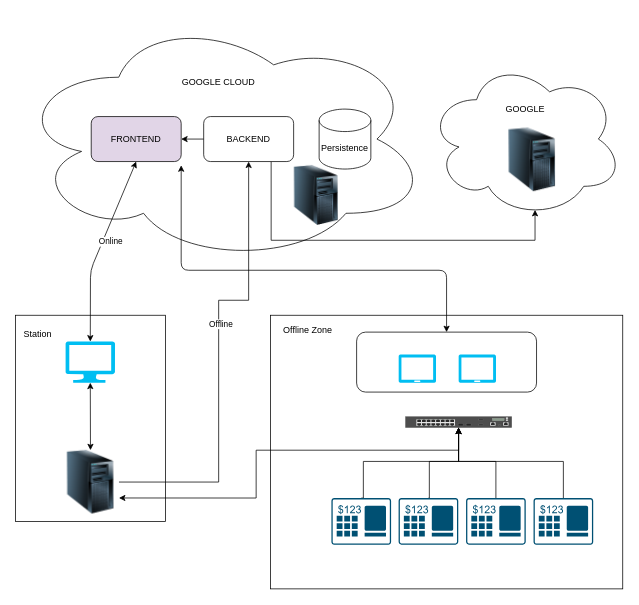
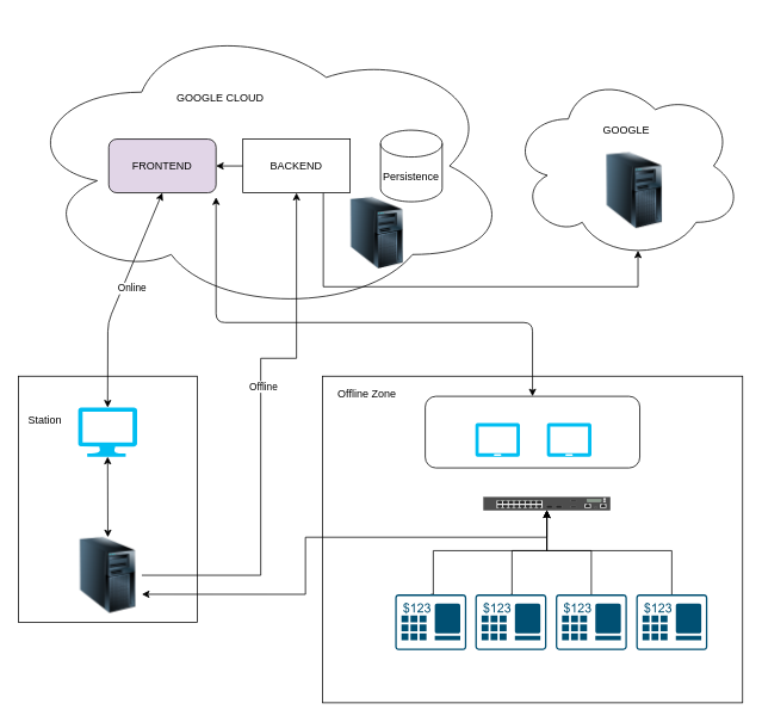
  <mxCell id="0" />
  <mxCell id="1" parent="0" />
  <mxCell id="2" value="" style="rounded=0;whiteSpace=wrap;html=1;" vertex="1" parent="1"><mxGeometry x="360" y="420" width="470" height="365" as="geometry" /></mxCell>
  <mxCell id="3" style="edgeStyle=orthogonalEdgeStyle;rounded=0;orthogonalLoop=1;jettySize=auto;html=1;exitX=0.5;exitY=0;exitDx=0;exitDy=0;exitPerimeter=0;" edge="1" parent="1" source="36" target="7"><mxGeometry relative="1" as="geometry"><mxPoint x="484" y="555" as="targetPoint" /><Array as="points"><mxPoint x="484" y="664" /><mxPoint x="484" y="615" /><mxPoint x="611" y="615" /></Array><mxPoint x="484" y="655" as="sourcePoint" /></mxGeometry></mxCell>
  <mxCell id="4" style="edgeStyle=orthogonalEdgeStyle;rounded=0;orthogonalLoop=1;jettySize=auto;html=1;exitX=0.5;exitY=0;exitDx=0;exitDy=0;exitPerimeter=0;" edge="1" parent="1" source="37" target="7"><mxGeometry relative="1" as="geometry"><Array as="points"><mxPoint x="572" y="664" /><mxPoint x="572" y="615" /><mxPoint x="611" y="615" /></Array><mxPoint x="572" y="655" as="sourcePoint" /></mxGeometry></mxCell>
  <mxCell id="5" style="edgeStyle=orthogonalEdgeStyle;rounded=0;orthogonalLoop=1;jettySize=auto;html=1;exitX=0.5;exitY=0;exitDx=0;exitDy=0;exitPerimeter=0;" edge="1" parent="1" source="34" target="7"><mxGeometry relative="1" as="geometry"><Array as="points"><mxPoint x="661" y="615" /><mxPoint x="611" y="615" /></Array><mxPoint x="660" y="655" as="sourcePoint" /></mxGeometry></mxCell>
  <mxCell id="6" style="edgeStyle=orthogonalEdgeStyle;rounded=0;orthogonalLoop=1;jettySize=auto;html=1;exitX=0.5;exitY=0;exitDx=0;exitDy=0;exitPerimeter=0;" edge="1" parent="1" source="35" target="7"><mxGeometry relative="1" as="geometry"><Array as="points"><mxPoint x="751" y="615" /><mxPoint x="611" y="615" /></Array><mxPoint x="744" y="655" as="sourcePoint" /></mxGeometry></mxCell>
  <mxCell id="7" value="" style="html=1;verticalLabelPosition=bottom;verticalAlign=top;outlineConnect=0;shadow=0;dashed=0;shape=mxgraph.rack.hpe_aruba.gateways_controllers.aruba_7010_mobility_controller_front;" vertex="1" parent="1"><mxGeometry x="540" y="555" width="142" height="15" as="geometry" /></mxCell>
  <mxCell id="8" value="Offline Zone" style="text;html=1;strokeColor=none;fillColor=none;align=center;verticalAlign=middle;whiteSpace=wrap;rounded=0;" vertex="1" parent="1"><mxGeometry x="365" y="430" width="90" height="20" as="geometry" /></mxCell>
  <mxCell id="9" value="" style="rounded=0;whiteSpace=wrap;html=1;" vertex="1" parent="1"><mxGeometry x="20" y="420" width="200" height="275" as="geometry" /></mxCell>
- <mxCell id="10" value="Station" style="text;html=1;strokeColor=none;fillColor=none;align=center;verticalAlign=middle;whiteSpace=wrap;rounded=0;" vertex="1" parent="1"><mxGeometry x="30" y="435" width="40" height="20" as="geometry" /></mxCell>
+ <mxCell id="10" value="Station" style="text;html=1;strokeColor=none;fillColor=none;align=center;verticalAlign=middle;whiteSpace=wrap;rounded=0;" vertex="1" parent="1"><mxGeometry x="30" y="460" width="40" height="20" as="geometry" /></mxCell>
  <mxCell id="11" value="" style="image;html=1;image=img/lib/clip_art/computers/Server_Tower_128x128.png" vertex="1" parent="1"><mxGeometry x="82" y="600" width="76" height="85" as="geometry" /></mxCell>
  <mxCell id="12" value="" style="verticalLabelPosition=bottom;html=1;verticalAlign=top;align=center;strokeColor=none;fillColor=#00BEF2;shape=mxgraph.azure.computer;pointerEvents=1;" vertex="1" parent="1"><mxGeometry x="86.75" y="455" width="66" height="55" as="geometry" /></mxCell>
  <mxCell id="13" style="edgeStyle=orthogonalEdgeStyle;rounded=0;orthogonalLoop=1;jettySize=auto;html=1;entryX=1;entryY=0.75;entryDx=0;entryDy=0;" edge="1" parent="1" source="7" target="11"><mxGeometry relative="1" as="geometry"><Array as="points"><mxPoint x="611" y="600" /><mxPoint x="341" y="600" /><mxPoint x="341" y="664" /></Array></mxGeometry></mxCell>
  <mxCell id="14" value="" style="ellipse;shape=cloud;whiteSpace=wrap;html=1;" vertex="1" parent="1"><mxGeometry x="20" y="20" width="551" height="330" as="geometry" /></mxCell>
  <mxCell id="15" value="FRONTEND" style="rounded=1;whiteSpace=wrap;html=1;fillColor=#e1d5e7;" vertex="1" parent="1"><mxGeometry x="121" y="155" width="120" height="60" as="geometry" /></mxCell>
  <mxCell id="16" style="edgeStyle=orthogonalEdgeStyle;rounded=0;orthogonalLoop=1;jettySize=auto;html=1;exitX=0.75;exitY=1;exitDx=0;exitDy=0;entryX=0.55;entryY=0.95;entryDx=0;entryDy=0;entryPerimeter=0;" edge="1" parent="1" source="17" target="30"><mxGeometry relative="1" as="geometry"><Array as="points"><mxPoint x="361" y="320" /><mxPoint x="713" y="320" /></Array></mxGeometry></mxCell>
- <mxCell id="17" value="BACKEND" style="rounded=1;whiteSpace=wrap;html=1;" vertex="1" parent="1"><mxGeometry x="271" y="155" width="120" height="60" as="geometry" /></mxCell>
+ <mxCell id="17" value="BACKEND" style="whiteSpace=wrap;html=1;rounded=0;" vertex="1" parent="1"><mxGeometry x="271" y="155" width="120" height="60" as="geometry" /></mxCell>
  <mxCell id="18" value="Persistence" style="shape=cylinder3;whiteSpace=wrap;html=1;boundedLbl=1;backgroundOutline=1;size=15;" vertex="1" parent="1"><mxGeometry x="425" y="145" width="69" height="80" as="geometry" /></mxCell>
  <mxCell id="19" value="" style="endArrow=none;startArrow=classic;html=1;entryX=0;entryY=0.5;entryDx=0;entryDy=0;exitX=1;exitY=0.5;exitDx=0;exitDy=0;" edge="1" parent="1" source="15" target="17"><mxGeometry width="50" height="50" relative="1" as="geometry"><mxPoint x="301" y="210" as="sourcePoint" /><mxPoint x="351" y="160" as="targetPoint" /></mxGeometry></mxCell>
  <mxCell id="20" value="" style="endArrow=classic;startArrow=classic;html=1;entryX=0.5;entryY=1;entryDx=0;entryDy=0;entryPerimeter=0;exitX=0.5;exitY=0;exitDx=0;exitDy=0;" edge="1" parent="1" source="11" target="12"><mxGeometry width="50" height="50" relative="1" as="geometry"><mxPoint x="111" y="580" as="sourcePoint" /><mxPoint x="161" y="530" as="targetPoint" /></mxGeometry></mxCell>
  <mxCell id="21" style="edgeStyle=orthogonalEdgeStyle;rounded=0;orthogonalLoop=1;jettySize=auto;html=1;exitX=1;exitY=0.5;exitDx=0;exitDy=0;entryX=0.5;entryY=1;entryDx=0;entryDy=0;" edge="1" parent="1" source="11" target="17"><mxGeometry relative="1" as="geometry"><Array as="points"><mxPoint x="291" y="643" /><mxPoint x="291" y="400" /><mxPoint x="331" y="400" /></Array></mxGeometry></mxCell>
  <mxCell id="22" value="Offline" style="edgeLabel;html=1;align=center;verticalAlign=middle;resizable=0;points=[];" vertex="1" connectable="0" parent="21"><mxGeometry x="0.149" y="-2" relative="1" as="geometry"><mxPoint y="1" as="offset" /></mxGeometry></mxCell>
  <mxCell id="23" value="" style="endArrow=classic;startArrow=classic;html=1;entryX=0.5;entryY=1;entryDx=0;entryDy=0;exitX=0.5;exitY=0;exitDx=0;exitDy=0;exitPerimeter=0;" edge="1" parent="1" source="12" target="15"><mxGeometry width="50" height="50" relative="1" as="geometry"><mxPoint x="151" y="390" as="sourcePoint" /><mxPoint x="201" y="340" as="targetPoint" /><Array as="points"><mxPoint x="120" y="360" /></Array></mxGeometry></mxCell>
  <mxCell id="24" value="Online" style="edgeLabel;html=1;align=center;verticalAlign=middle;resizable=0;points=[];" vertex="1" connectable="0" parent="23"><mxGeometry x="-0.331" y="-34" relative="1" as="geometry"><mxPoint x="-7" y="-50" as="offset" /></mxGeometry></mxCell>
- <mxCell id="25" value="GOOGLE CLOUD" style="text;html=1;strokeColor=none;fillColor=none;align=center;verticalAlign=middle;whiteSpace=wrap;rounded=0;" vertex="1" parent="1"><mxGeometry x="241" y="100" width="100" height="20" as="geometry" /></mxCell>
+ <mxCell id="25" value="GOOGLE CLOUD" style="text;html=1;strokeColor=none;fillColor=none;align=center;verticalAlign=middle;whiteSpace=wrap;rounded=0;" vertex="1" parent="1"><mxGeometry x="196" y="100" width="100" height="20" as="geometry" /></mxCell>
  <mxCell id="26" value="" style="rounded=1;whiteSpace=wrap;html=1;" vertex="1" parent="1"><mxGeometry x="475" y="442.5" width="240" height="80" as="geometry" /></mxCell>
  <mxCell id="27" value="" style="verticalLabelPosition=bottom;html=1;verticalAlign=top;align=center;strokeColor=none;fillColor=#00BEF2;shape=mxgraph.azure.tablet;pointerEvents=1;" vertex="1" parent="1"><mxGeometry x="611" y="472.5" width="50" height="37.5" as="geometry" /></mxCell>
  <mxCell id="28" value="" style="verticalLabelPosition=bottom;html=1;verticalAlign=top;align=center;strokeColor=none;fillColor=#00BEF2;shape=mxgraph.azure.tablet;pointerEvents=1;" vertex="1" parent="1"><mxGeometry x="531" y="472.5" width="50" height="37.5" as="geometry" /></mxCell>
  <mxCell id="29" value="" style="endArrow=classic;startArrow=classic;html=1;exitX=0.5;exitY=0;exitDx=0;exitDy=0;" edge="1" parent="1" source="26"><mxGeometry width="50" height="50" relative="1" as="geometry"><mxPoint x="561" y="390" as="sourcePoint" /><mxPoint x="241" y="220" as="targetPoint" /><Array as="points"><mxPoint x="595" y="360" /><mxPoint x="241" y="360" /></Array></mxGeometry></mxCell>
  <mxCell id="30" value="" style="ellipse;shape=cloud;whiteSpace=wrap;html=1;" vertex="1" parent="1"><mxGeometry x="570" y="80" width="260" height="210" as="geometry" /></mxCell>
  <mxCell id="31" value="" style="image;html=1;image=img/lib/clip_art/computers/Server_Tower_128x128.png" vertex="1" parent="1"><mxGeometry x="671" y="170" width="76" height="85" as="geometry" /></mxCell>
  <mxCell id="32" value="GOOGLE" style="text;html=1;strokeColor=none;fillColor=none;align=center;verticalAlign=middle;whiteSpace=wrap;rounded=0;" vertex="1" parent="1"><mxGeometry x="650" y="135" width="100" height="20" as="geometry" /></mxCell>
  <mxCell id="33" value="" style="image;html=1;image=img/lib/clip_art/computers/Server_Tower_128x128.png" vertex="1" parent="1"><mxGeometry x="381" y="220" width="80" height="80" as="geometry" /></mxCell>
  <mxCell id="34" value="" style="points=[[0.015,0.015,0],[0.985,0.015,0],[0.985,0.985,0],[0.015,0.985,0],[0.25,0,0],[0.5,0,0],[0.75,0,0],[1,0.25,0],[1,0.5,0],[1,0.75,0],[0.75,1,0],[0.5,1,0],[0.25,1,0],[0,0.75,0],[0,0.5,0],[0,0.25,0]];verticalLabelPosition=bottom;html=1;verticalAlign=top;aspect=fixed;align=center;pointerEvents=1;shape=mxgraph.cisco19.pos;fillColor=#005073;strokeColor=none;" vertex="1" parent="1"><mxGeometry x="621" y="663.91" width="79.6" height="62.18" as="geometry" /></mxCell>
  <mxCell id="35" value="" style="points=[[0.015,0.015,0],[0.985,0.015,0],[0.985,0.985,0],[0.015,0.985,0],[0.25,0,0],[0.5,0,0],[0.75,0,0],[1,0.25,0],[1,0.5,0],[1,0.75,0],[0.75,1,0],[0.5,1,0],[0.25,1,0],[0,0.75,0],[0,0.5,0],[0,0.25,0]];verticalLabelPosition=bottom;html=1;verticalAlign=top;aspect=fixed;align=center;pointerEvents=1;shape=mxgraph.cisco19.pos;fillColor=#005073;strokeColor=none;" vertex="1" parent="1"><mxGeometry x="711" y="663.91" width="79.6" height="62.19" as="geometry" /></mxCell>
  <mxCell id="36" value="" style="points=[[0.015,0.015,0],[0.985,0.015,0],[0.985,0.985,0],[0.015,0.985,0],[0.25,0,0],[0.5,0,0],[0.75,0,0],[1,0.25,0],[1,0.5,0],[1,0.75,0],[0.75,1,0],[0.5,1,0],[0.25,1,0],[0,0.75,0],[0,0.5,0],[0,0.25,0]];verticalLabelPosition=bottom;html=1;verticalAlign=top;aspect=fixed;align=center;pointerEvents=1;shape=mxgraph.cisco19.pos;fillColor=#005073;strokeColor=none;" vertex="1" parent="1"><mxGeometry x="441.4" y="663.92" width="79.6" height="62.18" as="geometry" /></mxCell>
  <mxCell id="37" value="" style="points=[[0.015,0.015,0],[0.985,0.015,0],[0.985,0.985,0],[0.015,0.985,0],[0.25,0,0],[0.5,0,0],[0.75,0,0],[1,0.25,0],[1,0.5,0],[1,0.75,0],[0.75,1,0],[0.5,1,0],[0.25,1,0],[0,0.75,0],[0,0.5,0],[0,0.25,0]];verticalLabelPosition=bottom;html=1;verticalAlign=top;aspect=fixed;align=center;pointerEvents=1;shape=mxgraph.cisco19.pos;fillColor=#005073;strokeColor=none;" vertex="1" parent="1"><mxGeometry x="531" y="663.91" width="79.6" height="62.18" as="geometry" /></mxCell>
